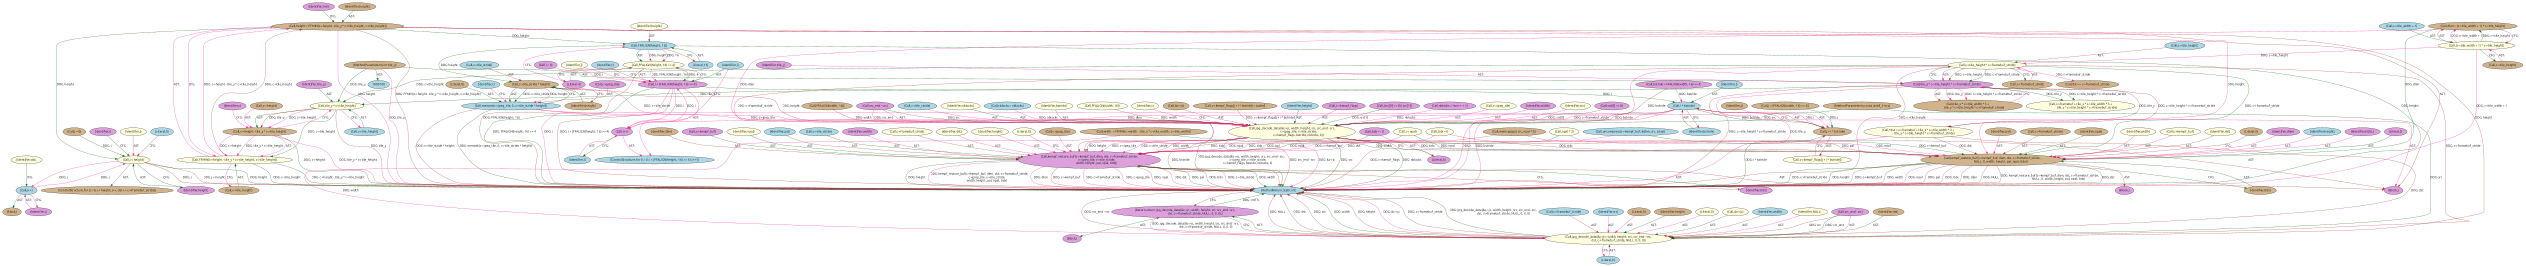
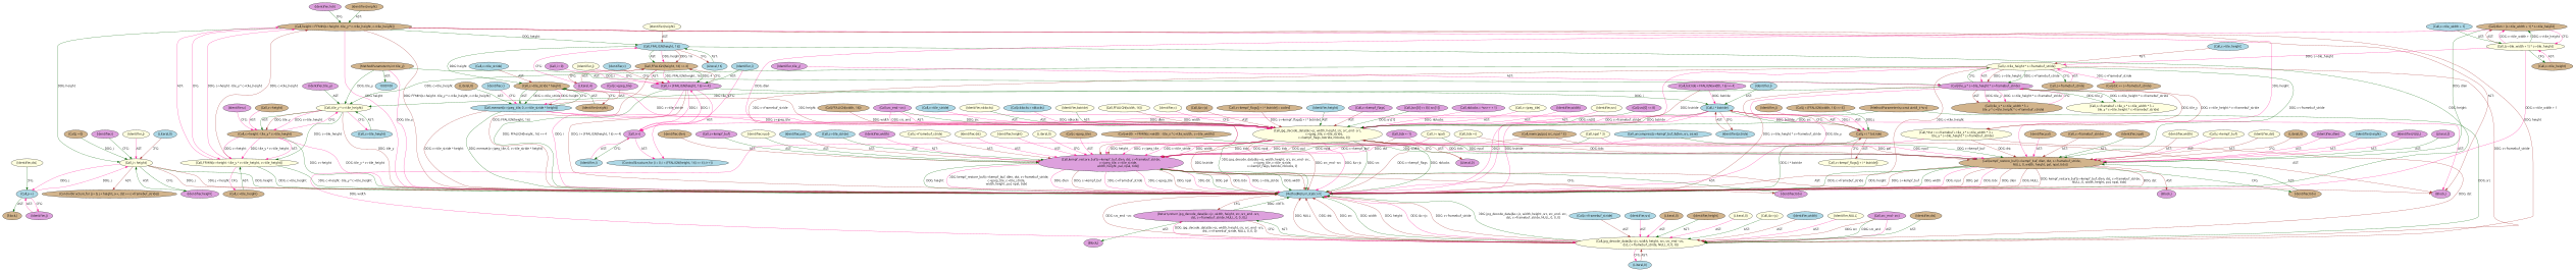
  digraph {
    fontname=Ubuntu
    node [fillcolor=tan fontname=Ubuntu style=filled]
    edge [color=deeppink fontname=Ubuntu]
    n1 [label="(Call,height = FFMIN(c->height - tile_y * c->tile_height, c->tile_height))"]
    n2 [fillcolor=lightyellow label="(Call,FFMIN(c->height - tile_y * c->tile_height, c->tile_height))"]
    n3 [fillcolor=lightyellow label="(Call,j < height)"]
    n4 [fillcolor=lightyellow label="(Call,jpg_decode_data(&c->jc, width, height, src, src_end - src,\n                               dst, c->framebuf_stride, NULL, 0, 0, 0))"]
    n5 [label="(Call,kempf_restore_buf(c->kempf_buf, dlen, dst, c->framebuf_stride,\n                          NULL, 0, width, height, pal, npal, tidx))"]
    n6 [fillcolor=lightblue label="(Call,FFALIGN(height, 16))"]
    n7 [fillcolor=plum label="(Block,)"]
    n8 [fillcolor=lightblue label="(MethodReturn,static int)"]
    n9 [label="(Call,c->tile_height)"]
    n10 [fillcolor=lightblue label="(Call,j++)"]
    n11 [label="(ControlStructure,for (j = 0; j < height; j++, dst += c->framebuf_stride))"]
    n12 [fillcolor=plum label="(Identifier,height)"]
    n13 [fillcolor=plum label="(Return,return jpg_decode_data(&c->jc, width, height, src, src_end - src,\n                               dst, c->framebuf_stride, NULL, 0, 0, 0);)"]
    n14 [fillcolor=lightblue label="(Literal,0)"]
    n15 [label="(Identifier,tidx)"]
    n16 [fillcolor=plum label="(Block,)"]
-   n17 [fillcolor=lightyellow label="(Call,FFALIGN(height, 16) >> 4)"]
+   n17 [label="(Call,FFALIGN(height, 16) >> 4)"]
    n18 [label="(Call,c->tile_stride * height)"]
    n19 [fillcolor=lightblue label="(Literal,16)"]
    n20 [label="(Call,c->height - tile_y * c->tile_height)"]
    n21 [fillcolor=lightyellow label="(Call,tile_y * c->tile_height)"]
    n22 [fillcolor=lightblue label="(Call,c->tile_height)"]
    n23 [fillcolor=plum label="(Call,tile_y * c->tile_height * c->framebuf_stride)"]
    n24 [fillcolor=lightyellow label="(Call,c->tile_height * c->framebuf_stride)"]
    n25 [fillcolor=lightyellow label="(Call,*dst = c->framebuf + tile_x * c->tile_width * 3 +\n                   tile_y * c->tile_height * c->framebuf_stride)"]
    n26 [label="(Call,tile_x * c->tile_width * 3 +\n                   tile_y * c->tile_height * c->framebuf_stride)"]
    n27 [fillcolor=lightyellow label="(Call,c->framebuf + tile_x * c->tile_width * 3 +\n                   tile_y * c->tile_height * c->framebuf_stride)"]
    n28 [fillcolor=plum label="(Call,kempf_restore_buf(c->kempf_buf, dlen, dst, c->framebuf_stride,\n                      c->jpeg_tile, c->tile_stride,\n                      width, height, pal, npal, tidx))"]
    n29 [label="(Call,c->framebuf_stride)"]
    n30 [label="(Call,dst += c->framebuf_stride)"]
    n31 [label="(MethodParameterIn,int tile_y)"]
    1000100 [fillcolor=lightblue]
    n33 [fillcolor=plum label="(Identifier,tidx)"]
    n34 [fillcolor=lightyellow label="(Call,(c->tile_width + 1) * c->tile_height)"]
    n35 [label="(Call,dlen = (c->tile_width + 1) * c->tile_height)"]
    n36 [label="(Call,c->tile_height)"]
    n37 [label="(Block,)"]
    n38 [fillcolor=plum label="(Identifier,j)"]
    n39 [fillcolor=plum label="(Block,)"]
    n40 [fillcolor=plum label="(Call,i < (FFALIGN(height, 16) >> 4))"]
    n41 [fillcolor=plum label="(Literal,4)"]
    n42 [fillcolor=lightyellow label="(Call,jpg_decode_data(&c->jc, width, height, src, src_end - src,\n                    c->jpeg_tile, c->tile_stride,\n                    c->kempf_flags, bstride, nblocks, 0))"]
    n43 [fillcolor=lightblue label="(Call,memset(c->jpeg_tile, 0, c->tile_stride * height))"]
    n44 [label="(Identifier,height)"]
    n45 [fillcolor=plum label="(Call,i++)"]
    n46 [fillcolor=lightblue label="(Call,i * bstride)"]
    n47 [fillcolor=lightblue label="(ControlStructure,for (i = 0; i < (FFALIGN(height, 16) >> 4); i++))"]
    n48 [fillcolor=lightblue label="(Identifier,i)"]
    n49 [label="(Call,j + i * bstride)"]
    n50 [fillcolor=lightblue label="(Identifier,bstride)"]
    n51 [fillcolor=lightyellow label="(Call,c->kempf_flags[j + i * bstride])"]
    n52 [fillcolor=plum label="(Literal,0)"]
    n53 [label="(Call,width  = FFMIN(c->width  - tile_x * c->tile_width,  c->tile_width))"]
    n54 [fillcolor=lightyellow label="(Identifier,dst)"]
    n55 [label="(Call,j = 0)"]
    n56 [fillcolor=lightyellow label="(Identifier,nblocks)"]
    n57 [fillcolor=lightblue label="(Call,cblocks > nblocks)"]
    n58 [fillcolor=plum label="(Identifier,tile_y)"]
    n59 [fillcolor=plum label="(Identifier,tile_y)"]
    n60 [label="(Identifier,dlen)"]
    n61 [fillcolor=lightyellow label="(Identifier,bstride)"]
    n62 [fillcolor=plum label="(Call,c->kempf_buf)"]
    n63 [fillcolor=lightblue label="(Call,c->framebuf_stride)"]
    n64 [fillcolor=lightyellow label="(Call,FFALIGN(width, 16))"]
    n65 [fillcolor=lightyellow label="(Identifier,c)"]
    n66 [label="(Call,&c->jc)"]
    n67 [fillcolor=lightblue label="(Identifier,i)"]
    n68 [label="(Call,c->kempf_flags[j + i * bstride] = coded)"]
    n69 [fillcolor=lightblue label="(Identifier,src)"]
    n70 [fillcolor=lightyellow label="(Identifier,width)"]
    n71 [fillcolor=lightblue label="(Call,c->tile_stride)"]
    n72 [fillcolor=lightblue label="(Call,c->tile_width + 1)"]
    n73 [label="(Call,memcpy(pal, src, npal * 3))"]
    n74 [fillcolor=lightyellow label="(Call,npal * 3)"]
    n75 [fillcolor=lightyellow label="(Identifier,npal)"]
    n76 [fillcolor=lightblue label="(Identifier,i)"]
    n77 [label="(Identifier,j)"]
    n78 [fillcolor=lightyellow label="(Call,c->kempf_buf)"]
    n79 [fillcolor=lightyellow label="(Call,i < npal)"]
    n80 [fillcolor=lightblue label="(Identifier,pal)"]
    n81 [fillcolor=plum label="(Identifier,c)"]
    n82 [fillcolor=lightyellow label="(Identifier,dst)"]
    n83 [label="(Literal,0)"]
    n84 [label="(Literal,0)"]
    n85 [fillcolor=lightblue label="(Call,c->tile_stride)"]
    n86 [fillcolor=plum label="(Identifier,dlen)"]
    n87 [fillcolor=plum label="(Call,bstride = FFALIGN(width, 16) >> 4)"]
    n88 [fillcolor=plum label="(Identifier,i)"]
    n89 [fillcolor=lightblue label="(Identifier,height)"]
    n90 [label="(Identifier,height)"]
    n91 [fillcolor=plum label="(Call,i = 0)"]
    n92 [fillcolor=plum label="(Identifier,width)"]
    n93 [fillcolor=lightyellow label="(Literal,0)"]
    n94 [fillcolor=lightblue label="(Identifier,height)"]
    n95 [label="(Call,j < (FFALIGN(width, 16) >> 4))"]
    n96 [fillcolor=lightyellow label="(Identifier,j)"]
    n97 [fillcolor=plum label="(Identifier,hdr)"]
    n98 [label="(Identifier,height)"]
    n99 [fillcolor=lightblue label="(Identifier,c)"]
    n100 [fillcolor=plum label="(Identifier,NULL)"]
    n101 [fillcolor=plum label="(Call,c->kempf_flags)"]
    n102 [fillcolor=lightblue label="(Identifier,c)"]
    n103 [fillcolor=plum label="(Call,c->jpeg_tile)"]
    n104 [fillcolor=lightyellow label="(Call,c->framebuf_stride)"]
    n105 [fillcolor=lightyellow label="(Identifier,dst)"]
    n106 [fillcolor=plum label="(Literal,0)"]
    n107 [fillcolor=plum label="(Call,(src[0] << 8) | src[1])"]
    n108 [fillcolor=plum label="(Call,nblocks = *src++ + 1)"]
    n109 [fillcolor=lightblue label="(Call,uncompress(c->kempf_buf, &dlen, src, zsize))"]
    n110 [fillcolor=lightyellow label="(Call,&c->jc)"]
    n111 [fillcolor=lightblue label="(Call,c->tile_height)"]
    n112 [fillcolor=lightyellow label="(Call,tidx = i)"]
    n113 [fillcolor=lightyellow label="(Call,c->jpeg_tile)"]
    n114 [fillcolor=lightblue label="(Identifier,width)"]
    n115 [fillcolor=plum label="(Call,tidx = -1)"]
    n116 [fillcolor=lightyellow label="(Identifier,j)"]
    n117 [fillcolor=plum label="(Identifier,width)"]
    n118 [fillcolor=lightyellow label="(Identifier,height)"]
    n119 [fillcolor=lightblue label="(Literal,0)"]
    n120 [label="(Identifier,pal)"]
    n121 [fillcolor=lightyellow label="(Identifier,height)"]
    n122 [fillcolor=lightyellow label="(Identifier,src)"]
    n123 [fillcolor=lightyellow label="(Identifier,NULL)"]
    n124 [label="(Literal,0)"]
    n125 [fillcolor=plum label="(Call,src[0] << 8)"]
    n126 [fillcolor=plum label="(Call,src_end - src)"]
    n127 [label="(Call,c->framebuf_stride)"]
    n128 [fillcolor=lightyellow label="(Literal,0)"]
    n129 [label="(Call,FFALIGN(width, 16))"]
    n130 [label="(Identifier,npal)"]
    n131 [label="(Call,c->jpeg_tile)"]
    n132 [label="(Identifier,dst)"]
    n133 [label="(MethodParameterIn,const uint8_t *src)"]
    n134 [label="(Call,c->height)"]
    n135 [fillcolor=plum label="(Call,src_end - src)"]
    n136 [fillcolor=lightblue label="(Call,c->tile_stride)"]
    n1 -> n2 [label="CFG: "]
    n1 -> n3 [color=darkgreen label="DDG: height"]
    n1 -> n4 [color=brown label="DDG: height"]
    n1 -> n5 [label="DDG: height"]
    n1 -> n6 [color=darkgreen label="DDG: height"]
    n1 -> n7 [color=brown label="AST: "]
    n1 -> n8 [color=brown label="DDG: FFMIN(c->height - tile_y * c->tile_height, c->tile_height)"]
    n1 -> n8 [label="DDG: height"]
    n2 -> n1 [label="AST: "]
    n2 -> n1 [label="DDG: c->height - tile_y * c->tile_height"]
    n2 -> n1 [color=brown label="DDG: c->tile_height"]
    n2 -> n8 [color=darkgreen label="DDG: c->height - tile_y * c->tile_height"]
    n2 -> n8 [color=darkgreen label="DDG: c->tile_height"]
    n2 -> n9 [label="CFG: "]
    n3 -> n8 [color=darkgreen label="DDG: height"]
    n3 -> n8 [color=brown label="DDG: j"]
    n3 -> n8 [color=brown label="DDG: j < height"]
    n3 -> n10 [label="DDG: j"]
    n3 -> n11 [color=brown label="AST: "]
    n3 -> n12 [color=darkgreen label="CFG: "]
    n4 -> n8 [color=brown label="DDG: NULL"]
    n4 -> n8 [color=brown label="DDG: dst"]
    n4 -> n8 [color=brown label="DDG: src"]
    n4 -> n8 [color=darkgreen label="DDG: width"]
    n4 -> n8 [color=brown label="DDG: height"]
    n4 -> n8 [label="DDG: &c->jc"]
    n4 -> n8 [color=brown label="DDG: c->framebuf_stride"]
    n4 -> n8 [color=darkgreen label="DDG: jpg_decode_data(&c->jc, width, height, src, src_end - src,\n                               dst, c->framebuf_stride, NULL, 0, 0, 0)"]
    n4 -> n8 [color=brown label="DDG: src_end - src"]
    n4 -> n13 [color=darkgreen label="AST: "]
    n4 -> n13 [label="DDG: jpg_decode_data(&c->jc, width, height, src, src_end - src,\n                               dst, c->framebuf_stride, NULL, 0, 0, 0)"]
    n4 -> n14 [label="CFG: "]
    n5 -> n8 [color=brown label="DDG: NULL"]
    n5 -> n8 [color=brown label="DDG: kempf_restore_buf(c->kempf_buf, dlen, dst, c->framebuf_stride,\n                          NULL, 0, width, height, pal, npal, tidx)"]
    n5 -> n8 [color=brown label="DDG: dst"]
    n5 -> n8 [color=darkgreen label="DDG: c->framebuf_stride"]
    n5 -> n8 [color=darkgreen label="DDG: height"]
    n5 -> n8 [color=brown label="DDG: c->kempf_buf"]
    n5 -> n8 [color=darkgreen label="DDG: width"]
    n5 -> n8 [label="DDG: npal"]
    n5 -> n8 [color=brown label="DDG: pal"]
    n5 -> n8 [label="DDG: tidx"]
    n5 -> n8 [color=brown label="DDG: dlen"]
    n5 -> n15 [color=darkgreen label="CFG: "]
    n5 -> n16 [color=brown label="AST: "]
    n6 -> n8 [color=darkgreen label="DDG: height"]
    n6 -> n17 [color=darkgreen label="AST: "]
    n6 -> n17 [label="DDG: height"]
    n6 -> n17 [color=brown label="DDG: 16"]
    n6 -> n18 [color=darkgreen label="DDG: height"]
    n6 -> n19 [color=brown label="CFG: "]
    n8 -> n13 [color=brown label="CFG: "]
    n9 -> n2 [color=darkgreen label="AST: "]
    n10 -> n3 [label="DDG: j"]
    n10 -> n37 [color=darkgreen label="AST: "]
    n10 -> n38 [label="CFG: "]
    n12 -> n3 [color=darkgreen label="AST: "]
    n13 -> n4 [color=brown label="CFG: "]
    n13 -> n8 [color=darkgreen label="DDG: <RET>"]
    n13 -> n39 [color=darkgreen label="AST: "]
    n14 -> n4 [color=brown label="AST: "]
    n15 -> n5 [color=darkgreen label="AST: "]
    n17 -> n8 [color=brown label="DDG: FFALIGN(height, 16)"]
    n17 -> n40 [label="AST: "]
    n17 -> n40 [label="DDG: FFALIGN(height, 16)"]
    n17 -> n40 [color=darkgreen label="DDG: 4"]
    n17 -> n41 [color=brown label="CFG: "]
    n18 -> n42 [color=brown label="DDG: height"]
    n18 -> n42 [label="DDG: c->tile_stride"]
    n18 -> n43 [color=darkgreen label="AST: "]
    n18 -> n43 [color=darkgreen label="DDG: c->tile_stride"]
    n18 -> n43 [label="DDG: height"]
    n18 -> n44 [color=brown label="CFG: "]
    n19 -> n6 [color=darkgreen label="AST: "]
    n20 -> n2 [label="AST: "]
    n20 -> n2 [label="DDG: c->height"]
    n20 -> n2 [label="DDG: tile_y * c->tile_height"]
    n20 -> n8 [label="DDG: tile_y * c->tile_height"]
    n20 -> n8 [color=darkgreen label="DDG: c->height"]
    n20 -> n21 [label="CFG: "]
    n21 -> n2 [color=darkgreen label="DDG: c->tile_height"]
    n21 -> n8 [color=brown label="DDG: tile_y"]
    n21 -> n20 [color=darkgreen label="AST: "]
    n21 -> n20 [color=brown label="DDG: tile_y"]
    n21 -> n20 [label="DDG: c->tile_height"]
    n21 -> n22 [label="CFG: "]
    n22 -> n21 [color=darkgreen label="AST: "]
    n23 -> n8 [color=brown label="DDG: c->tile_height * c->framebuf_stride"]
    n23 -> n8 [label="DDG: tile_y"]
    n23 -> n21 [color=darkgreen label="DDG: tile_y"]
    n23 -> n24 [color=darkgreen label="CFG: "]
    n23 -> n25 [color=brown label="DDG: tile_y"]
    n23 -> n25 [color=brown label="DDG: c->tile_height * c->framebuf_stride"]
    n23 -> n26 [color=brown label="AST: "]
    n23 -> n26 [label="DDG: tile_y"]
    n23 -> n26 [label="DDG: c->tile_height * c->framebuf_stride"]
    n23 -> n27 [color=darkgreen label="DDG: tile_y"]
    n23 -> n27 [color=darkgreen label="DDG: c->tile_height * c->framebuf_stride"]
    n24 -> n4 [color=brown label="DDG: c->framebuf_stride"]
    n24 -> n5 [color=darkgreen label="DDG: c->framebuf_stride"]
    n24 -> n8 [label="DDG: c->framebuf_stride"]
    n24 -> n8 [color=brown label="DDG: c->tile_height"]
    n24 -> n21 [color=darkgreen label="DDG: c->tile_height"]
    n24 -> n23 [label="AST: "]
    n24 -> n23 [color=brown label="DDG: c->tile_height"]
    n24 -> n23 [color=darkgreen label="DDG: c->framebuf_stride"]
    n24 -> n28 [color=brown label="DDG: c->framebuf_stride"]
    n24 -> n29 [color=darkgreen label="CFG: "]
    n24 -> n30 [label="DDG: c->framebuf_stride"]
    n25 -> n4 [color=brown label="DDG: dst"]
    n25 -> n5 [color=brown label="DDG: dst"]
    n25 -> n28 [label="DDG: dst"]
    n26 -> n23 [label="CFG: "]
    n28 -> n7 [color=brown label="AST: "]
    n28 -> n8 [label="DDG: dst"]
    n28 -> n8 [color=darkgreen label="DDG: pal"]
    n28 -> n8 [color=brown label="DDG: tidx"]
    n28 -> n8 [label="DDG: c->tile_stride"]
    n28 -> n8 [color=darkgreen label="DDG: width"]
    n28 -> n8 [color=darkgreen label="DDG: height"]
    n28 -> n8 [label="DDG: kempf_restore_buf(c->kempf_buf, dlen, dst, c->framebuf_stride,\n                      c->jpeg_tile, c->tile_stride,\n                      width, height, pal, npal, tidx)"]
    n28 -> n8 [label="DDG: dlen"]
    n28 -> n8 [color=brown label="DDG: c->kempf_buf"]
    n28 -> n8 [label="DDG: c->framebuf_stride"]
    n28 -> n8 [label="DDG: c->jpeg_tile"]
    n28 -> n8 [color=brown label="DDG: npal"]
    n28 -> n33 [color=brown label="CFG: "]
    n29 -> n24 [label="AST: "]
    n31 -> n8 [label="DDG: tile_y"]
    n31 -> n21 [color=darkgreen label="DDG: tile_y"]
    n31 -> n23 [color=darkgreen label="AST: "]
    n31 -> 1000100 [color=darkgreen label="AST: "]
    n33 -> n28 [color=darkgreen label="AST: "]
    n34 -> n8 [label="DDG: c->tile_width + 1"]
    n34 -> n24 [label="DDG: c->tile_height"]
    n34 -> n35 [color=brown label="AST: "]
    n34 -> n35 [label="DDG: c->tile_width + 1"]
    n34 -> n35 [color=darkgreen label="DDG: c->tile_height"]
    n34 -> n36 [color=darkgreen label="CFG: "]
    n35 -> n5 [color=darkgreen label="DDG: dlen"]
    n35 -> n28 [label="DDG: dlen"]
-   n35 -> n34 [color=brown label="CFG: "]
+   n35 -> n34 [label="CFG: "]
    n36 -> n34 [label="AST: "]
    n38 -> n10 [label="AST: "]
    n40 -> n8 [color=darkgreen label="DDG: FFALIGN(height, 16) >> 4"]
    n40 -> n8 [label="DDG: i"]
    n40 -> n8 [color=brown label="DDG: i < (FFALIGN(height, 16) >> 4)"]
    n40 -> n17 [color=brown label="CFG: "]
    n40 -> n45 [label="DDG: i"]
    n40 -> n46 [color=darkgreen label="DDG: i"]
    n40 -> n47 [label="AST: "]
    n41 -> n6 [label="CFG: "]
    n41 -> n17 [color=brown label="AST: "]
    n42 -> n7 [color=brown label="AST: "]
    n42 -> n8 [color=brown label="DDG: bstride"]
    n42 -> n8 [color=darkgreen label="DDG: jpg_decode_data(&c->jc, width, height, src, src_end - src,\n                    c->jpeg_tile, c->tile_stride,\n                    c->kempf_flags, bstride, nblocks, 0)"]
    n42 -> n8 [color=brown label="DDG: src_end - src"]
    n42 -> n8 [label="DDG: &c->jc"]
    n42 -> n8 [color=darkgreen label="DDG: src"]
    n42 -> n8 [color=brown label="DDG: c->kempf_flags"]
    n42 -> n8 [color=darkgreen label="DDG: nblocks"]
    n42 -> n28 [label="DDG: c->jpeg_tile"]
    n42 -> n28 [label="DDG: c->tile_stride"]
    n42 -> n28 [label="DDG: width"]
    n42 -> n28 [color=brown label="DDG: height"]
    n42 -> n52 [color=brown label="CFG: "]
    n43 -> n7 [label="AST: "]
    n43 -> n8 [color=brown label="DDG: c->tile_stride * height"]
    n43 -> n8 [color=darkgreen label="DDG: memset(c->jpeg_tile, 0, c->tile_stride * height)"]
    n43 -> n18 [color=darkgreen label="CFG: "]
    n43 -> n42 [label="DDG: c->jpeg_tile"]
    n44 -> n18 [color=darkgreen label="AST: "]
    n45 -> n40 [label="DDG: i"]
    n45 -> n47 [label="AST: "]
    n45 -> n48 [color=darkgreen label="CFG: "]
    n46 -> n8 [label="DDG: i"]
    n46 -> n8 [label="DDG: bstride"]
    n46 -> n42 [color=darkgreen label="DDG: bstride"]
    n46 -> n45 [label="DDG: dlen"]
    n46 -> n49 [color=brown label="AST: "]
    n46 -> n49 [label="DDG: i"]
    n46 -> n49 [color=darkgreen label="DDG: bstride"]
    n46 -> n50 [color=brown label="CFG: "]
    n48 -> n45 [label="AST: "]
    n49 -> n8 [color=darkgreen label="DDG: i * bstride"]
    n49 -> n46 [color=brown label="CFG: "]
    n49 -> n51 [color=brown label="AST: "]
    n50 -> n46 [color=brown label="AST: "]
    n51 -> n49 [color=brown label="CFG: "]
    n52 -> n42 [color=brown label="AST: "]
    n53 -> n4 [label="DDG: width"]
    n53 -> n5 [color=darkgreen label="DDG: width"]
    n54 -> n10 [color=darkgreen label="CFG: "]
    n55 -> n3 [color=darkgreen label="DDG: j"]
    n56 -> n42 [color=darkgreen label="AST: "]
    n57 -> n42 [label="DDG: nblocks"]
    n58 -> n21 [color=darkgreen label="AST: "]
    n59 -> n23 [label="AST: "]
    n60 -> n28 [color=brown label="AST: "]
    n61 -> n42 [color=darkgreen label="AST: "]
    n62 -> n28 [color=darkgreen label="AST: "]
    n63 -> n4 [color=brown label="AST: "]
    n64 -> n42 [color=brown label="DDG: width"]
    n65 -> n42 [label="CFG: "]
    n66 -> n42 [color=brown label="AST: "]
    n67 -> n46 [color=darkgreen label="AST: "]
    n68 -> n42 [color=brown label="DDG: c->kempf_flags[j + i * bstride]"]
    n69 -> n4 [label="AST: "]
    n70 -> n5 [color=brown label="AST: "]
    n71 -> n18 [color=brown label="AST: "]
    n72 -> n34 [color=darkgreen label="AST: "]
    n73 -> n5 [color=brown label="DDG: pal"]
    n73 -> n28 [color=brown label="DDG: pal"]
    n74 -> n5 [label="DDG: npal"]
    n74 -> n28 [color=darkgreen label="DDG: npal"]
    n75 -> n28 [color=darkgreen label="AST: "]
    n76 -> n40 [color=darkgreen label="AST: "]
    n76 -> n45 [label="CFG: "]
    n77 -> n49 [label="AST: "]
    n78 -> n5 [label="AST: "]
    n79 -> n5 [color=darkgreen label="DDG: npal"]
    n79 -> n28 [label="DDG: npal"]
    n80 -> n28 [color=brown label="AST: "]
    n81 -> n20 [label="CFG: "]
    n82 -> n5 [color=brown label="AST: "]
    n83 -> n5 [color=brown label="CFG: "]
    n84 -> n4 [label="AST: "]
    n85 -> n28 [color=darkgreen label="AST: "]
    n86 -> n5 [label="AST: "]
    n87 -> n42 [color=brown label="DDG: bstride"]
    n87 -> n46 [label="DDG: bstride"]
    n88 -> n3 [color=darkgreen label="CFG: "]
    n89 -> n42 [color=darkgreen label="AST: "]
    n90 -> n4 [color=darkgreen label="AST: "]
    n91 -> n40 [label="DDG: i"]
    n92 -> n28 [label="AST: "]
    n93 -> n4 [label="AST: "]
    n94 -> n5 [label="AST: "]
    n95 -> n49 [color=darkgreen label="DDG: j"]
    n96 -> n40 [label="CFG: "]
    n97 -> n1 [color=darkgreen label="CFG: "]
    n98 -> n1 [color=darkgreen label="AST: "]
    n99 -> n40 [color=brown label="CFG: "]
    n100 -> n5 [label="AST: "]
    n101 -> n42 [color=brown label="AST: "]
    n102 -> n43 [label="CFG: "]
    n103 -> n43 [color=brown label="AST: "]
    n104 -> n28 [color=brown label="AST: "]
    n105 -> n28 [label="AST: "]
    n106 -> n5 [color=darkgreen label="AST: "]
    n107 -> n42 [color=darkgreen label="DDG: src[1]"]
    n108 -> n42 [label="DDG: nblocks"]
    n109 -> n5 [color=darkgreen label="DDG: c->kempf_buf"]
    n109 -> n28 [label="DDG: c->kempf_buf"]
    n110 -> n4 [color=darkgreen label="AST: "]
    n111 -> n24 [color=brown label="AST: "]
    n112 -> n5 [color=brown label="DDG: tidx"]
    n112 -> n28 [label="DDG: tidx"]
    n113 -> n42 [label="AST: "]
    n114 -> n4 [color=brown label="AST: "]
    n115 -> n5 [label="DDG: tidx"]
    n115 -> n28 [color=brown label="DDG: tidx"]
    n116 -> n3 [label="AST: "]
    n117 -> n42 [label="AST: "]
    n118 -> n28 [label="AST: "]
    n119 -> n3 [color=brown label="CFG: "]
    n120 -> n5 [label="AST: "]
    n121 -> n6 [color=brown label="AST: "]
    n122 -> n42 [label="AST: "]
    n123 -> n4 [label="AST: "]
    n124 -> n43 [color=darkgreen label="AST: "]
    n125 -> n42 [color=darkgreen label="DDG: src[0]"]
    n126 -> n4 [label="AST: "]
    n126 -> n4 [color=brown label="DDG: src"]
    n126 -> n4 [color=darkgreen label="DDG: src_end"]
    n127 -> n5 [color=brown label="AST: "]
    n128 -> n28 [label="CFG: "]
    n129 -> n42 [color=brown label="DDG: width"]
    n130 -> n5 [color=darkgreen label="AST: "]
    n131 -> n28 [label="AST: "]
    n132 -> n4 [color=darkgreen label="AST: "]
    n133 -> n4 [color=darkgreen label="DDG: src"]
    n133 -> n42 [color=darkgreen label="DDG: src"]
    n134 -> n20 [label="AST: "]
    n135 -> n42 [label="AST: "]
    n135 -> n42 [color=darkgreen label="DDG: src"]
    n135 -> n42 [label="DDG: src_end"]
    n136 -> n42 [label="AST: "]
  }
